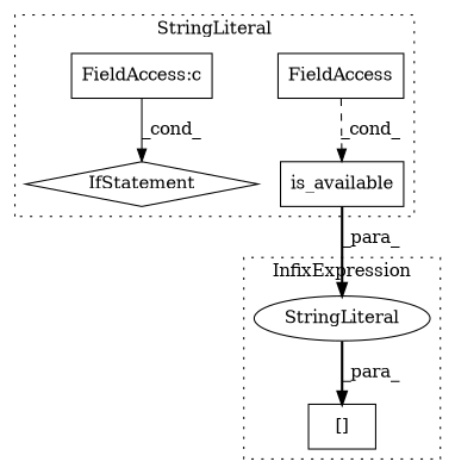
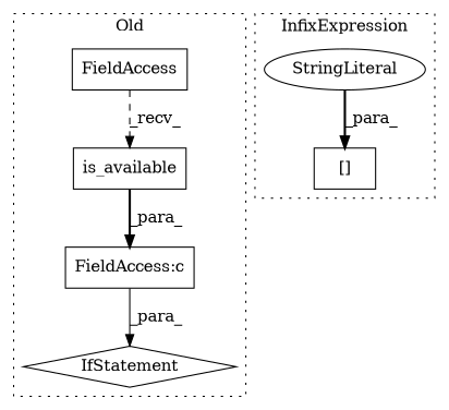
  digraph {
    node [l=14 shape=box]
    edge [style=bold]
    n1 [a=32 label=is_available s=1624]
    n2 [a=22 l=10 label=FieldAccess s=1613]
    n3 [a=25 l="4,2" label=IfStatement s="1574,1638" shape=diamond]
    n4 [a=27 l=4 label="FieldAccess:c" s=1609]
    n5 [a=2 l="12,1" label="[]" s="1531,1557"]
    n6 [a=45 label=StringLiteral s=1543 shape=ellipse]
    subgraph cluster_1 {
-     label=StringLiteral
+     label=Old
      style=dotted
      n1
      n2
      n3
      n4
    }
    subgraph cluster_2 {
      label=InfixExpression
      style=dotted
      n5
      n6
    }
-   n1 -> n6 [label=_para_]
-   n2 -> n1 [label=_cond_ style=dashed]
-   n4 -> n3 [label=_cond_ style=solid]
+   n1 -> n4 [label=_para_]
+   n2 -> n1 [label=_recv_ style=dashed]
+   n4 -> n3 [label=_para_ style=solid]
    n6 -> n5 [label=_para_]
  }
